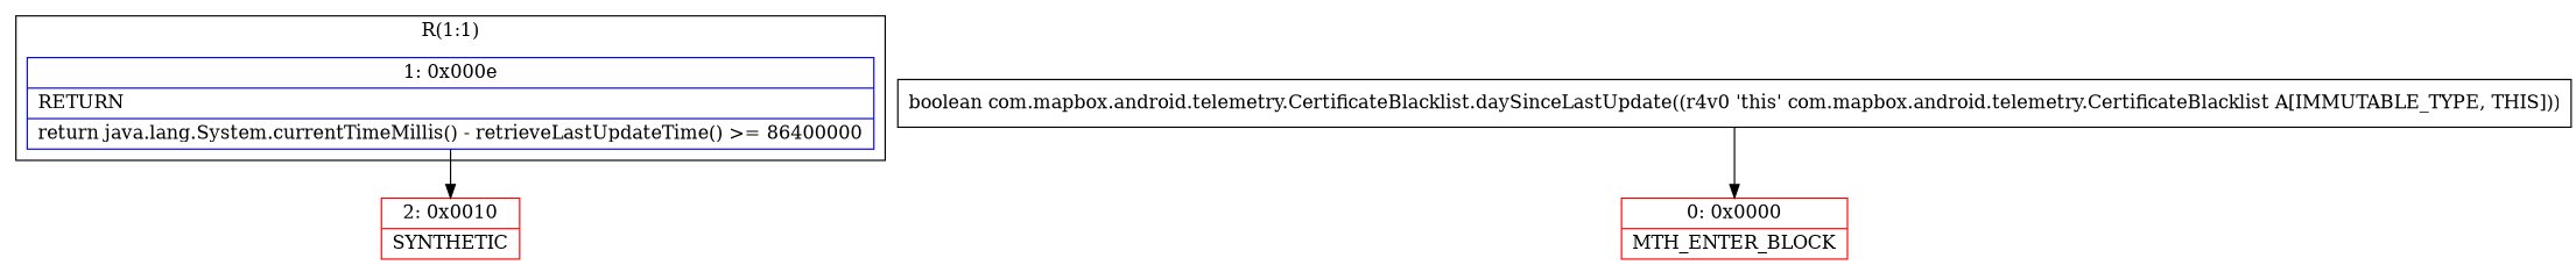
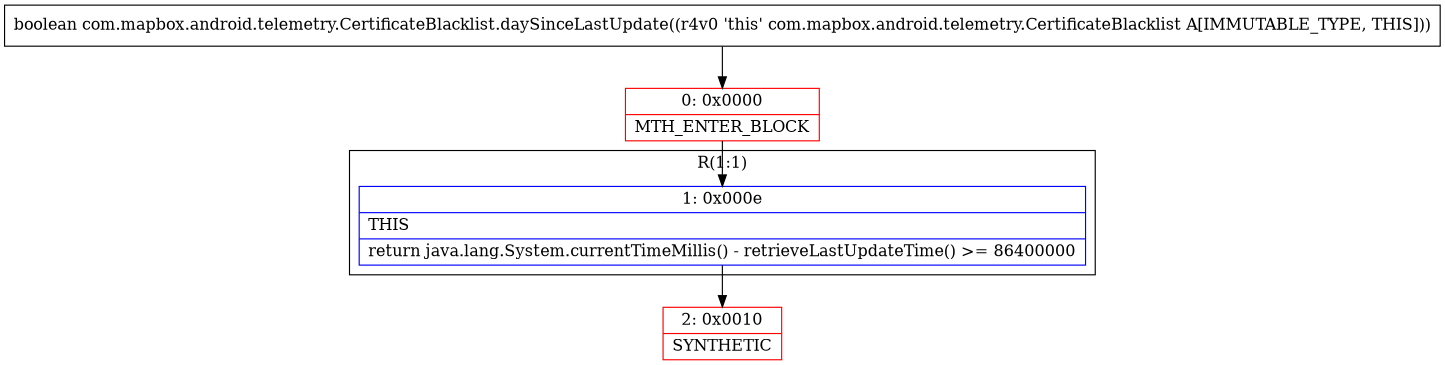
  digraph {
    node [color=red shape=record]
-   n1 [color=blue label="{1\:\ 0x000e|RETURN\l|return java.lang.System.currentTimeMillis() \- retrieveLastUpdateTime() \>= 86400000\l}"]
+   n1 [color=blue label="{1\:\ 0x000e|THIS\l|return java.lang.System.currentTimeMillis() \- retrieveLastUpdateTime() \>= 86400000\l}"]
    n2 [label="{2\:\ 0x0010|SYNTHETIC\l}"]
    n3 [label="{0\:\ 0x0000|MTH_ENTER_BLOCK\l}"]
    n4 [label="{boolean com.mapbox.android.telemetry.CertificateBlacklist.daySinceLastUpdate((r4v0 'this' com.mapbox.android.telemetry.CertificateBlacklist A[IMMUTABLE_TYPE, THIS])) }" color=""]
    subgraph cluster_1 {
      label="R(1:1)"
      n1
    }
    n1 -> n2
+   n3 -> n1
    n4 -> n3
  }
